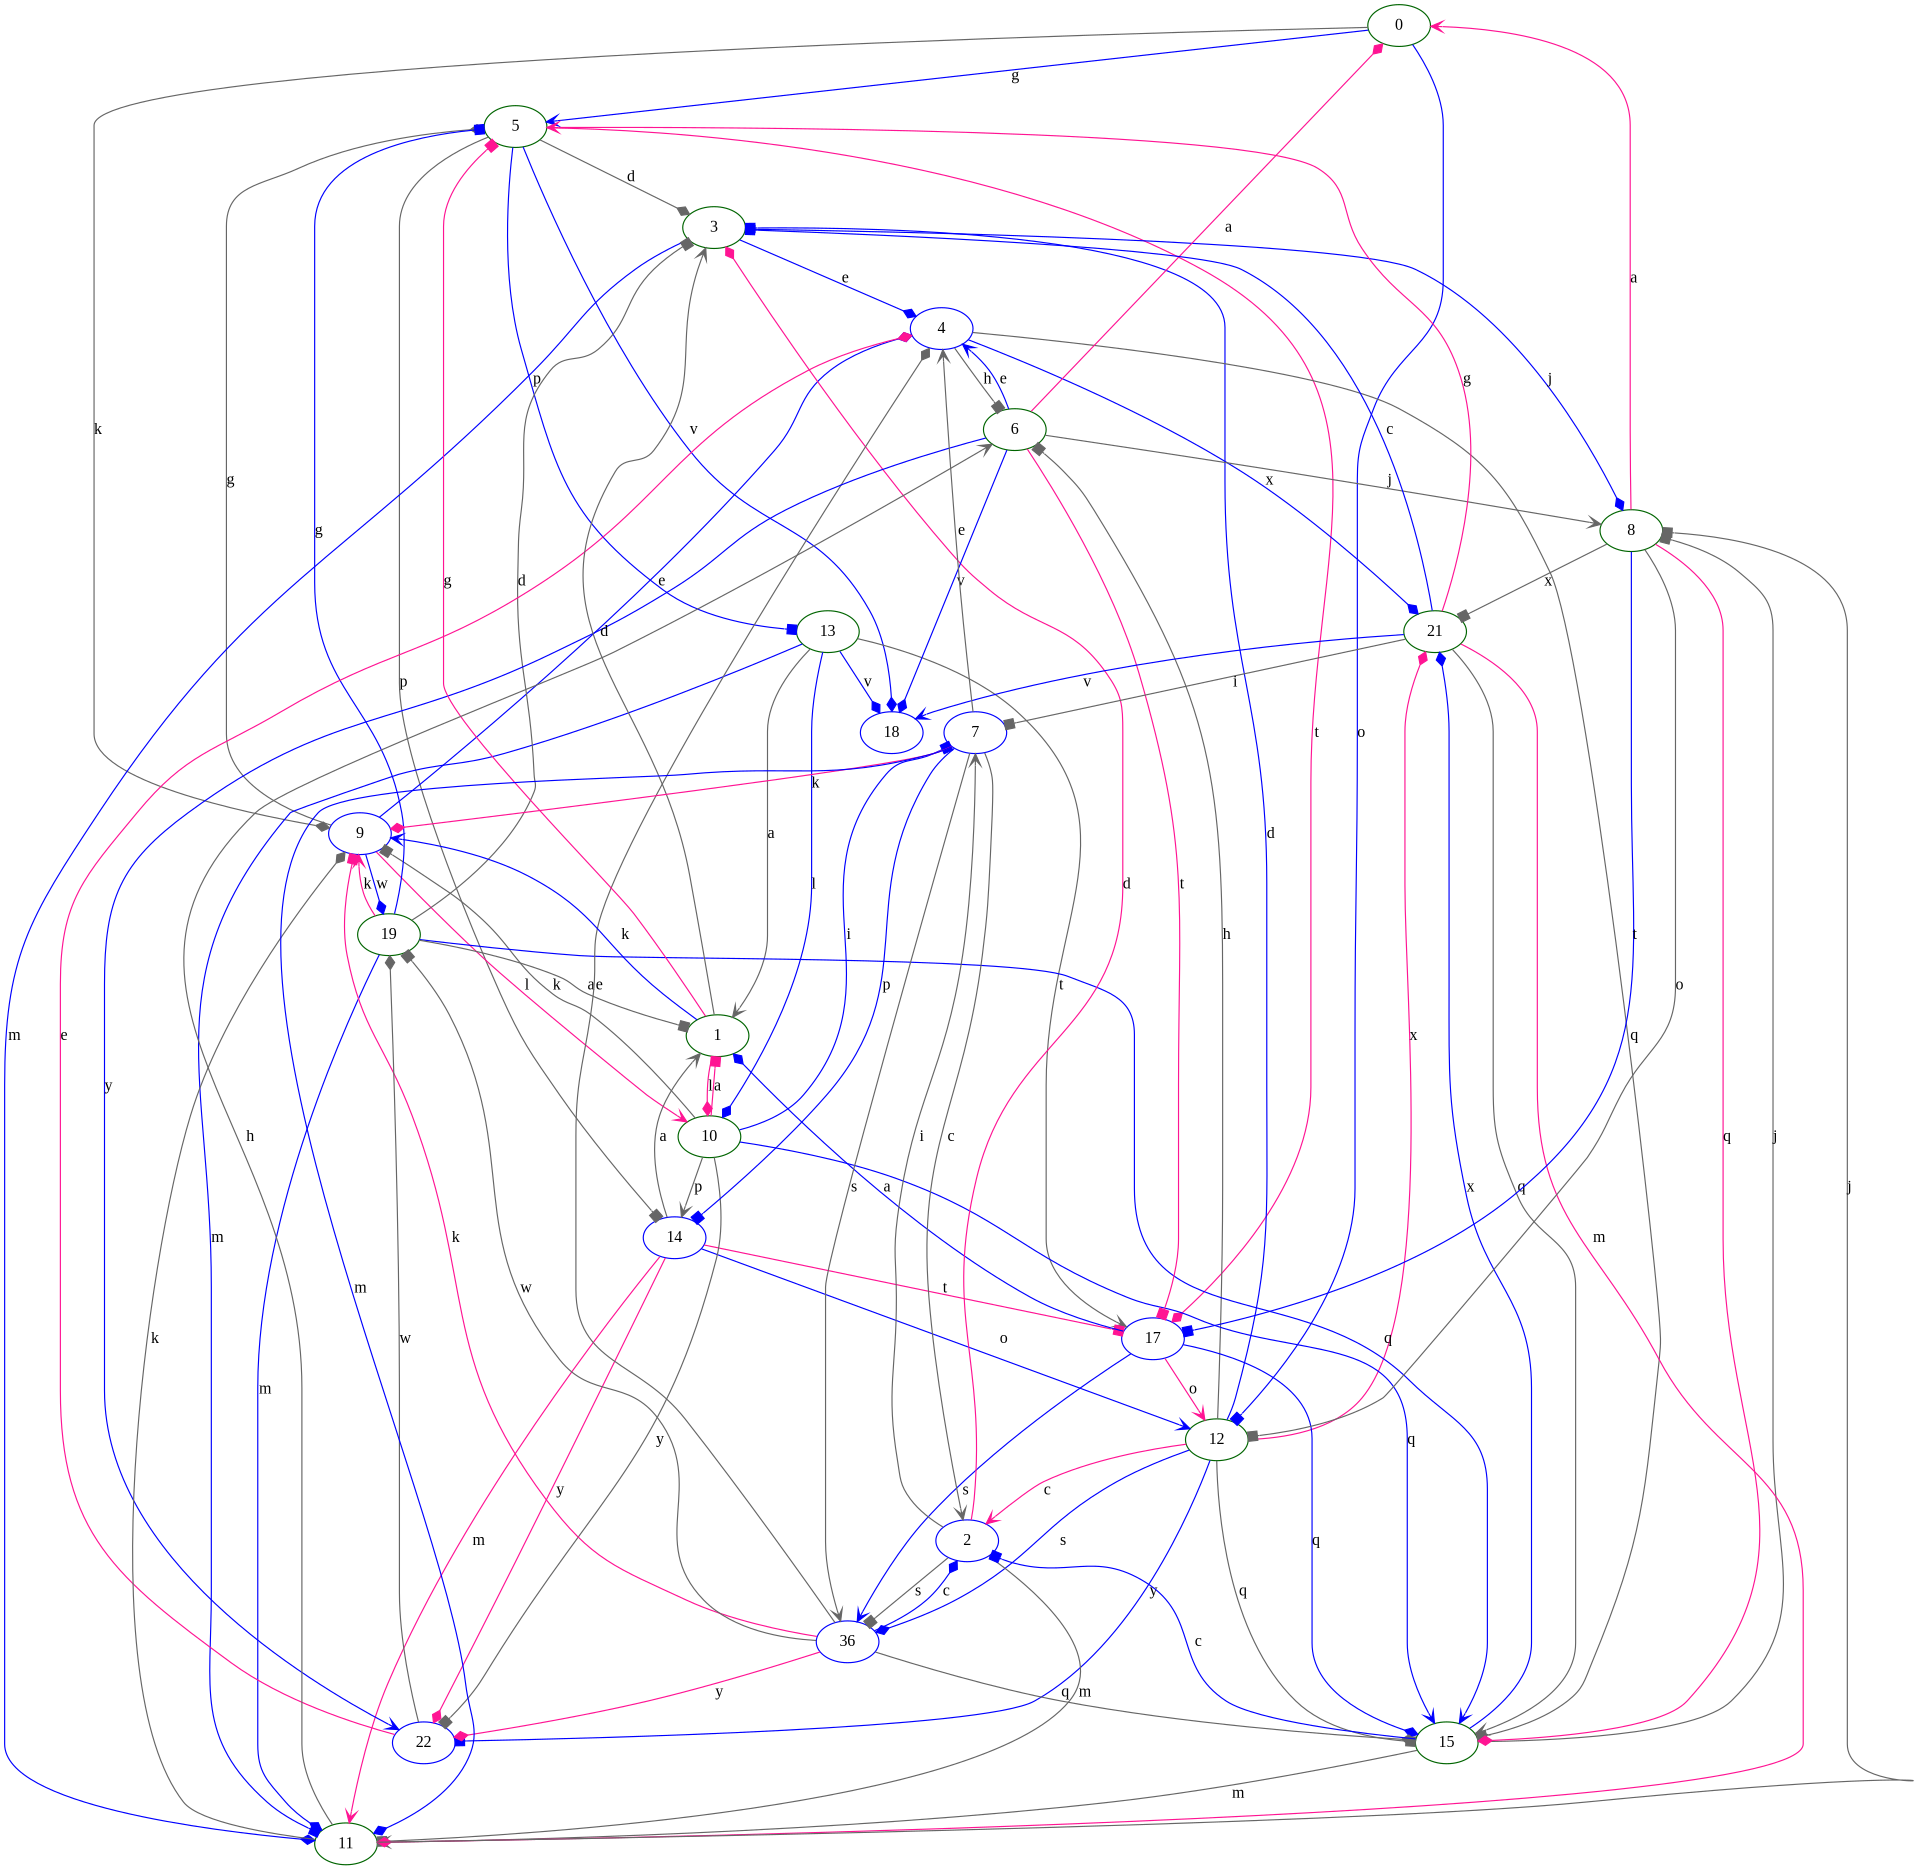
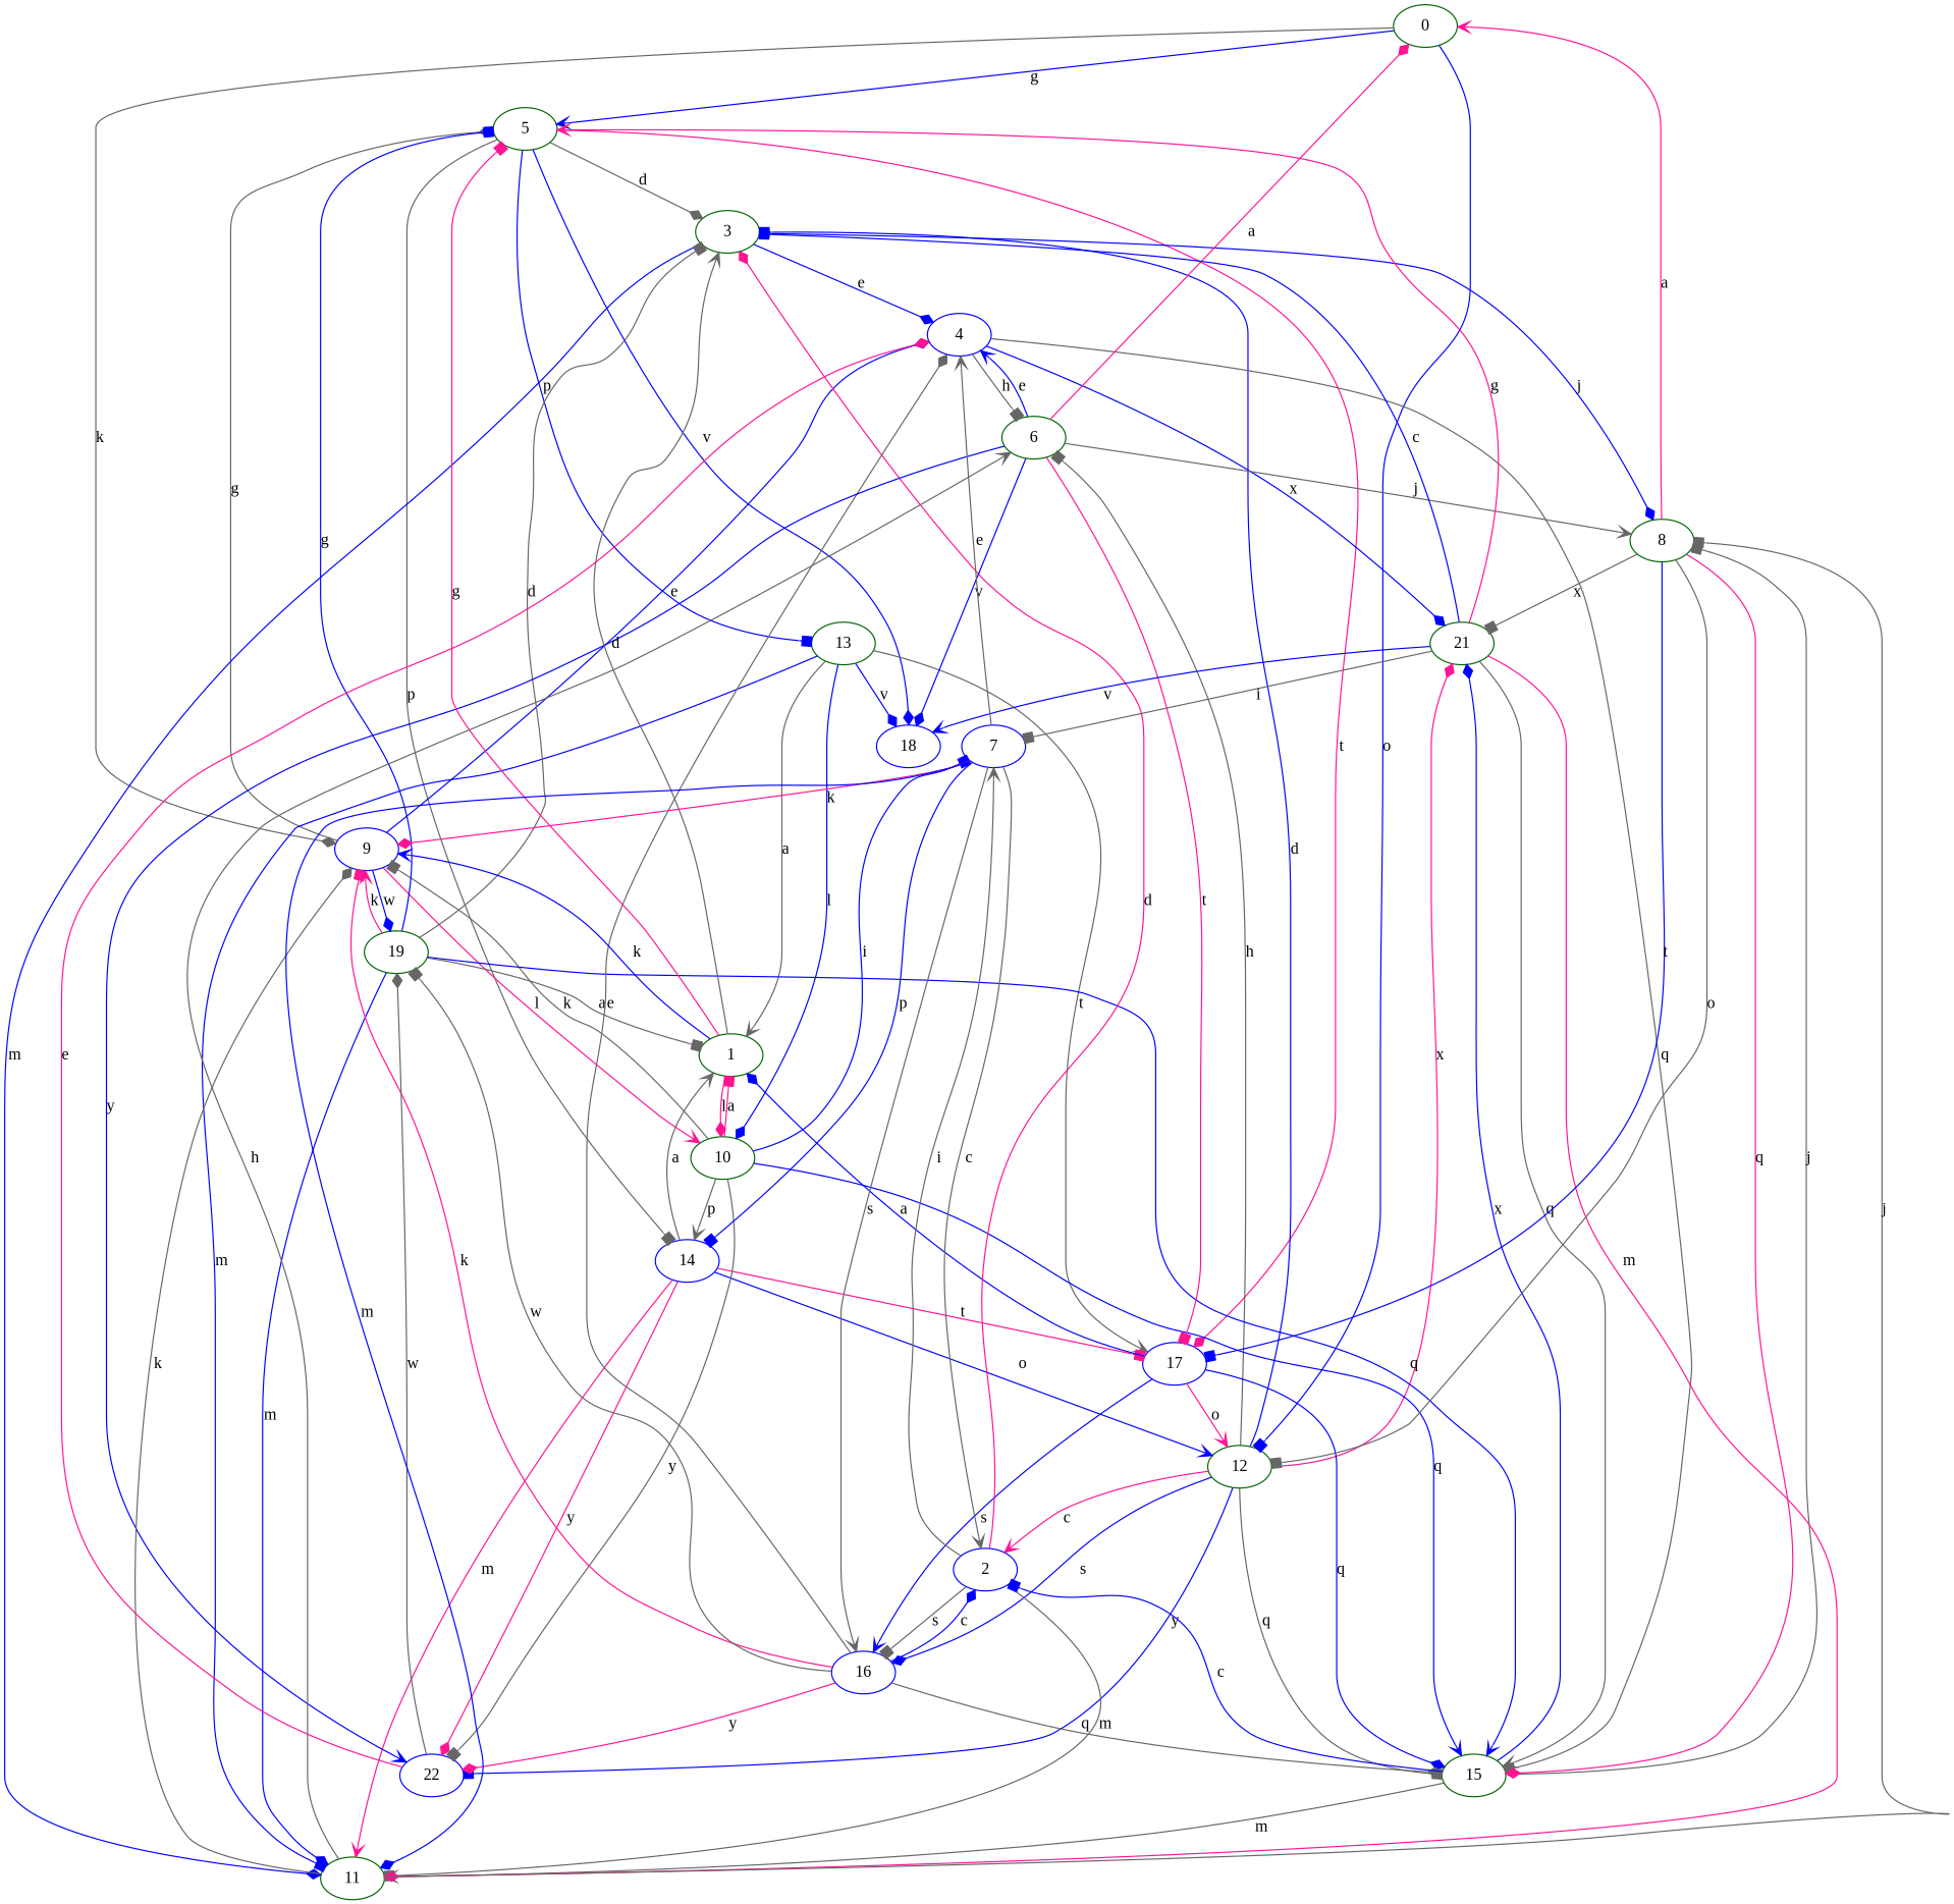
  strict digraph {
    fontname="Liberation Serif"
    node [color=darkgreen fontname="Liberation Serif"]
    edge [arrowhead=diamond color=blue fontname="Liberation Serif"]
    0
    5
    9 [color=blue]
    12
    3
    13
    14 [color=blue]
    17 [color=blue]
    18 [color=blue]
    10
    4 [color=blue]
    19
    2 [color=blue]
-   16 [color=blue label=36]
+   16 [color=blue]
    6
    15
    21
    22 [color=blue]
    1
    11
    8
    7 [color=blue]
    0 -> 5 [arrowhead=vee label=g]
    0 -> 9 [color=gray40 label=k]
    0 -> 12 [arrowhead=box label=o]
    5 -> 3 [color=gray40 label=d]
    5 -> 13 [arrowhead=box label=p]
    5 -> 14 [arrowhead=box color=gray40 label=p]
    5 -> 17 [color=deeppink label=t]
    5 -> 18 [label=v]
    9 -> 5 [color=gray40 label=g]
    9 -> 10 [arrowhead=vee color=deeppink label=l]
    9 -> 4 [label=e]
    9 -> 19 [label=w]
    12 -> 3 [arrowhead=box label=d]
    12 -> 2 [arrowhead=vee color=deeppink label=c]
    12 -> 16 [label=s]
    12 -> 6 [arrowhead=box color=gray40 label=h]
    12 -> 15 [arrowhead=box color=gray40 label=q]
    12 -> 21 [color=deeppink label=x]
    12 -> 22 [arrowhead=box label=y]
    3 -> 4 [label=e]
    3 -> 11 [label=m]
    3 -> 8 [label=j]
    13 -> 17 [arrowhead=vee color=gray40 label=t]
    13 -> 18 [label=v]
    13 -> 10 [label=l]
    13 -> 1 [arrowhead=vee color=gray40 label=a]
    13 -> 11 [arrowhead=box label=m]
    14 -> 12 [arrowhead=vee label=o]
    14 -> 17 [arrowhead=box color=deeppink label=t]
    14 -> 22 [color=deeppink label=y]
    14 -> 1 [arrowhead=vee color=gray40 label=a]
    14 -> 11 [arrowhead=vee color=deeppink label=m]
    17 -> 12 [arrowhead=vee color=deeppink label=o]
    17 -> 16 [arrowhead=vee label=s]
    17 -> 15 [label=q]
    17 -> 1 [label=a]
    10 -> 9 [arrowhead=box color=gray40 label=k]
    10 -> 14 [arrowhead=vee color=gray40 label=p]
    10 -> 15 [arrowhead=vee label=q]
    10 -> 22 [arrowhead=box color=gray40 label=y]
    10 -> 1 [arrowhead=box color=deeppink label=a]
    10 -> 7 [arrowhead=box label=i]
    4 -> 6 [arrowhead=box color=gray40 label=h]
    4 -> 15 [arrowhead=box color=gray40 label=q]
    4 -> 21 [label=x]
    19 -> 5 [arrowhead=box label=g]
    19 -> 9 [arrowhead=vee color=deeppink label=k]
    19 -> 3 [arrowhead=box color=gray40 label=d]
    19 -> 15 [arrowhead=vee label=q]
    19 -> 1 [arrowhead=box color=gray40 label=a]
    19 -> 11 [label=m]
    2 -> 3 [color=deeppink label=d]
    2 -> 16 [arrowhead=box color=gray40 label=s]
    2 -> 11 [arrowhead=box color=gray40 label=m]
    2 -> 7 [arrowhead=vee color=gray40 label=i]
    16 -> 9 [arrowhead=box color=deeppink label=k]
    16 -> 4 [color=gray40 label=e]
    16 -> 19 [arrowhead=box color=gray40 label=w]
    16 -> 2 [label=c]
    16 -> 15 [color=gray40 label=q]
    16 -> 22 [color=deeppink label=y]
    6 -> 0 [color=deeppink label=a]
    6 -> 17 [arrowhead=box color=deeppink label=t]
    6 -> 18 [label=v]
    6 -> 4 [arrowhead=vee label=e]
    6 -> 22 [arrowhead=vee label=y]
    6 -> 8 [arrowhead=vee color=gray40 label=j]
    15 -> 2 [arrowhead=box label=c]
    15 -> 21 [label=x]
    15 -> 11 [arrowhead=vee color=gray40 label=m]
    15 -> 8 [arrowhead=box color=gray40 label=j]
    21 -> 5 [arrowhead=vee color=deeppink label=g]
    21 -> 3 [arrowhead=box label=c]
    21 -> 18 [arrowhead=vee label=v]
    21 -> 15 [arrowhead=vee color=gray40 label=q]
    21 -> 11 [color=deeppink label=m]
    21 -> 7 [arrowhead=box color=gray40 label=i]
    22 -> 4 [color=deeppink label=e]
    22 -> 19 [color=gray40 label=w]
    1 -> 5 [arrowhead=box color=deeppink label=g]
    1 -> 9 [arrowhead=vee label=k]
    1 -> 3 [arrowhead=vee color=gray40 label=d]
    1 -> 10 [color=deeppink label=l]
    11 -> 9 [color=gray40 label=k]
    11 -> 6 [arrowhead=vee color=gray40 label=h]
    11 -> 8 [arrowhead=box color=gray40 label=j]
    8 -> 0 [arrowhead=vee color=deeppink label=a]
    8 -> 12 [arrowhead=box color=gray40 label=o]
    8 -> 17 [arrowhead=box label=t]
    8 -> 15 [color=deeppink label=q]
    8 -> 21 [arrowhead=box color=gray40 label=x]
    7 -> 9 [color=deeppink label=k]
    7 -> 14 [arrowhead=box label=p]
    7 -> 4 [arrowhead=vee color=gray40 label=e]
    7 -> 2 [arrowhead=vee color=gray40 label=c]
    7 -> 16 [arrowhead=vee color=gray40 label=s]
    7 -> 11 [label=m]
  }
